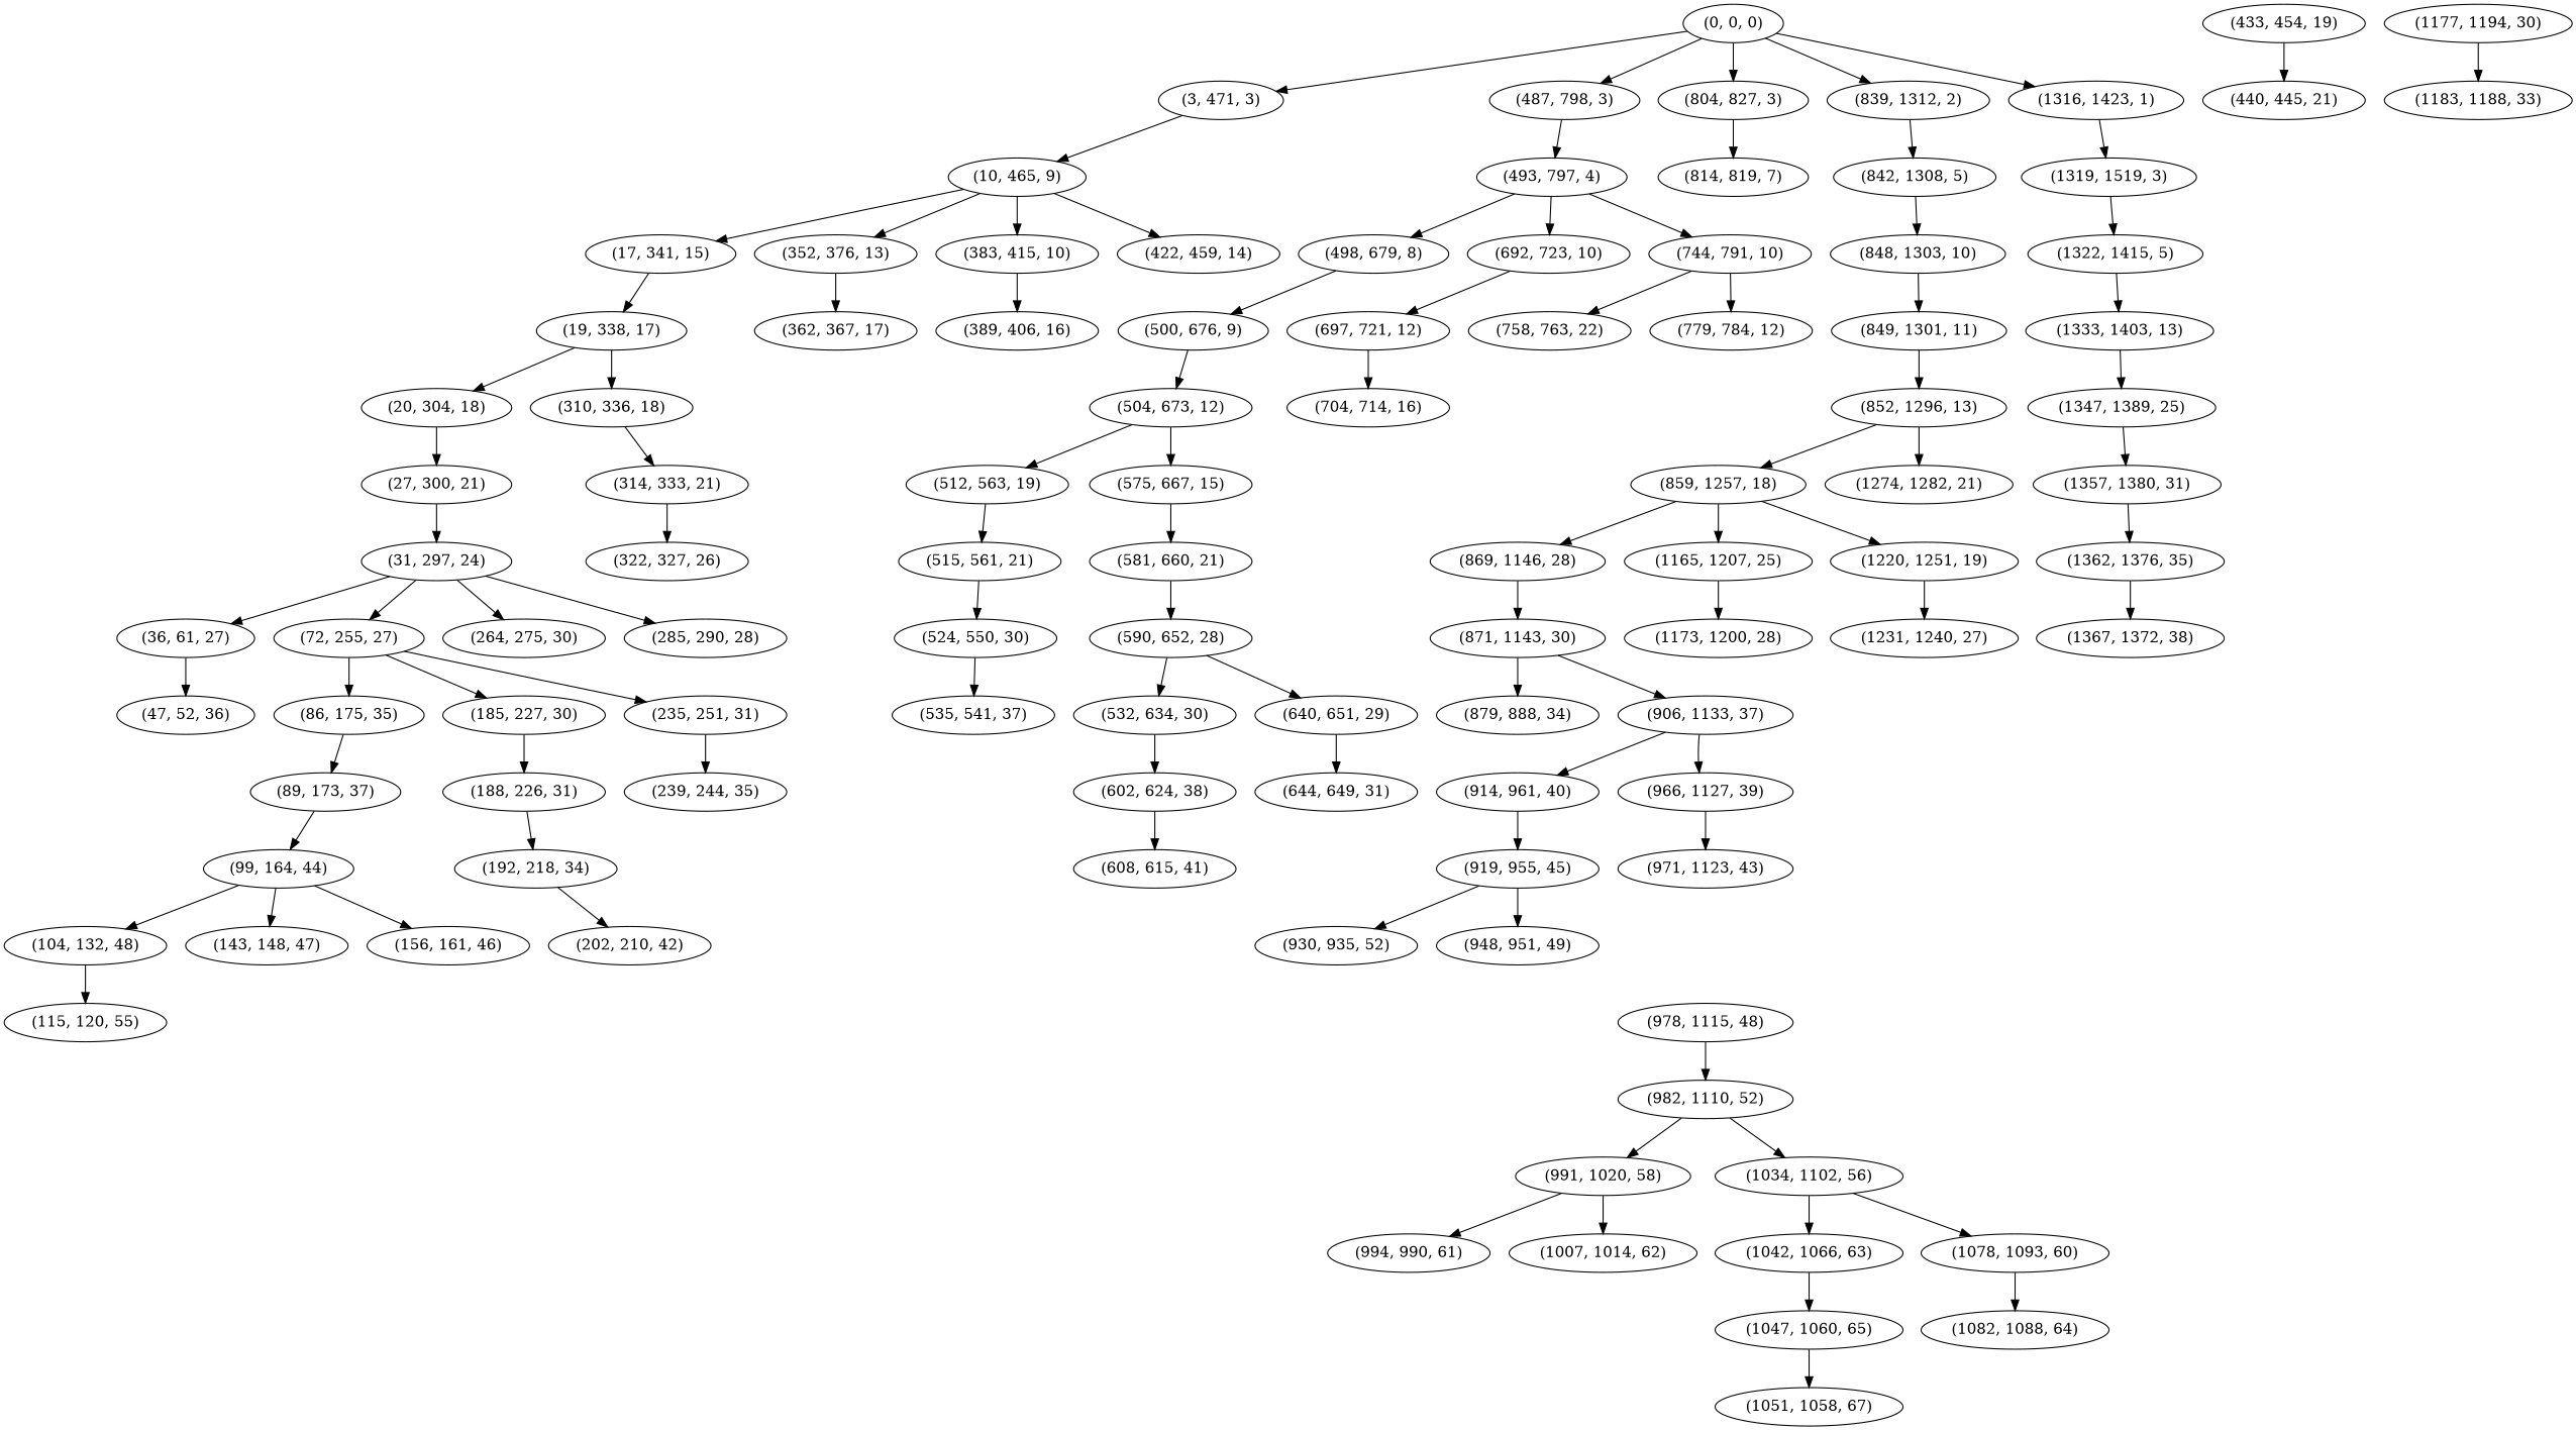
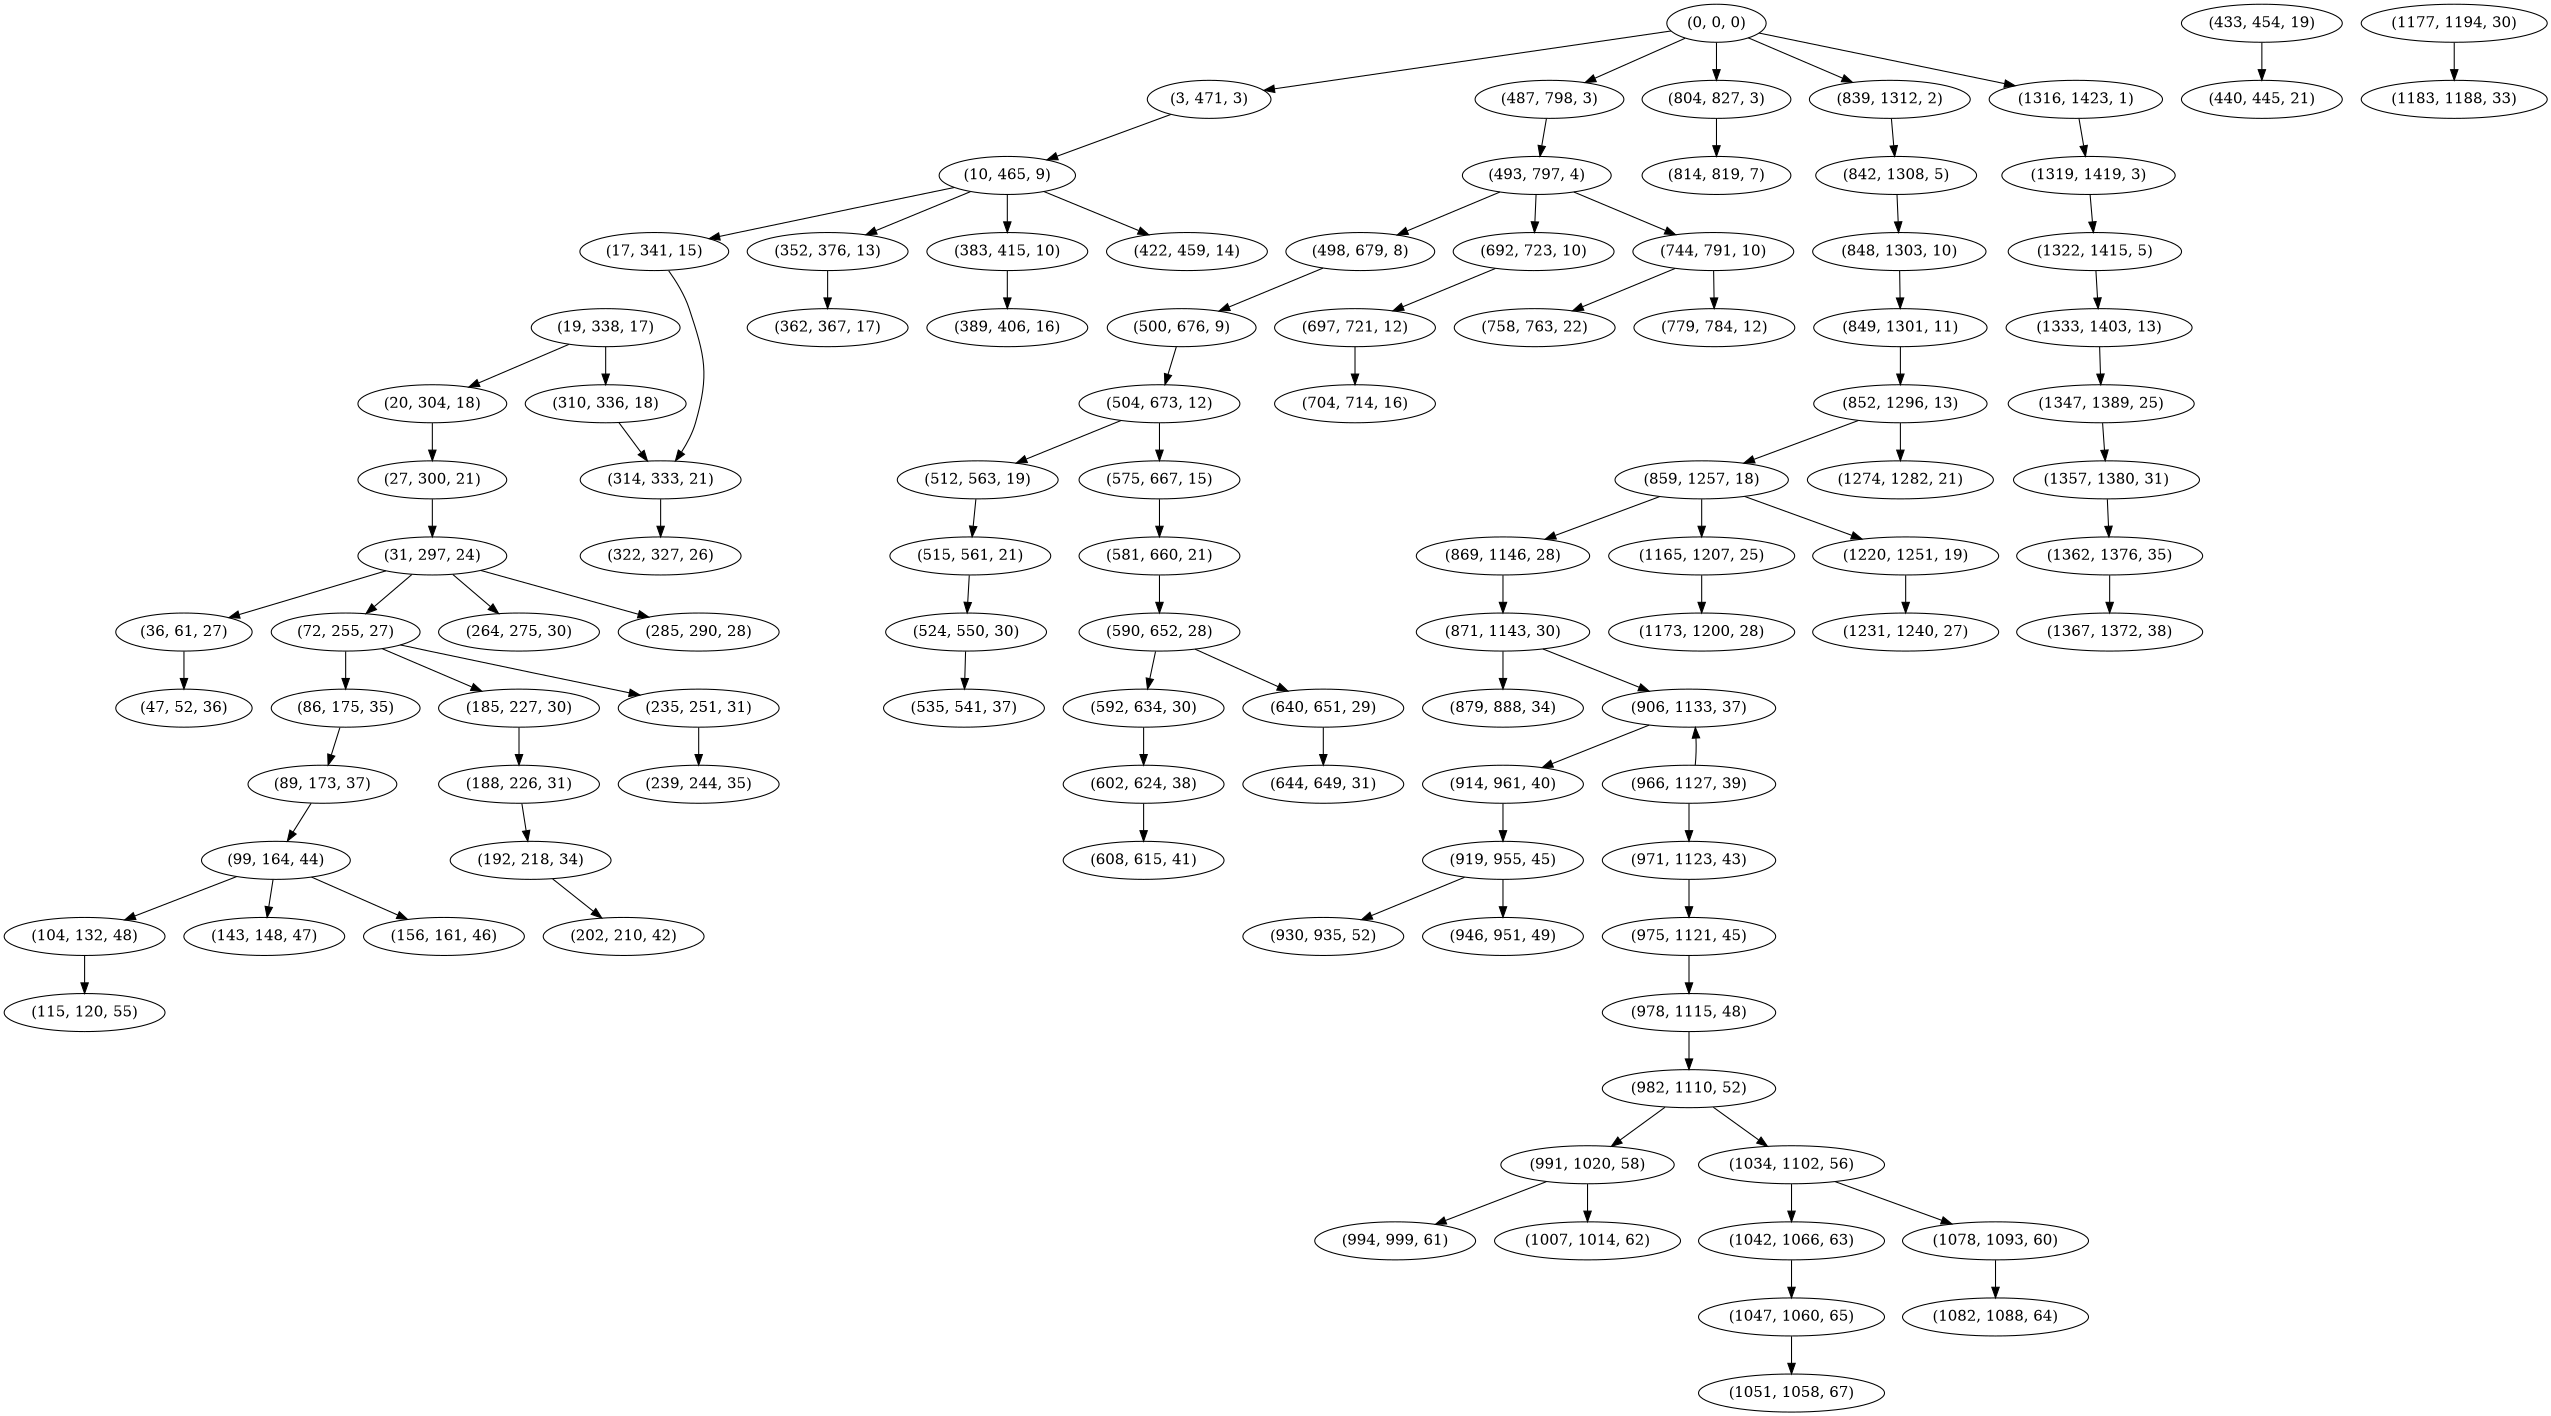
  digraph {
    "(0, 0, 0)"
    "(3, 471, 3)"
    "(487, 798, 3)"
    "(804, 827, 3)"
    "(839, 1312, 2)"
    "(1316, 1423, 1)"
    "(10, 465, 9)"
    "(493, 797, 4)"
    "(814, 819, 7)"
    "(842, 1308, 5)"
-   "(1319, 1419, 3)" [label="(1319, 1519, 3)"]
+   "(1319, 1419, 3)"
    "(17, 341, 15)"
    "(352, 376, 13)"
    "(383, 415, 10)"
    "(422, 459, 14)"
    "(19, 338, 17)"
    "(362, 367, 17)"
    "(389, 406, 16)"
    "(20, 304, 18)"
    "(310, 336, 18)"
    "(27, 300, 21)"
    "(314, 333, 21)"
    "(31, 297, 24)"
    "(36, 61, 27)"
    "(72, 255, 27)"
    "(264, 275, 30)"
    "(285, 290, 28)"
    "(47, 52, 36)"
    "(86, 175, 35)"
    "(185, 227, 30)"
    "(235, 251, 31)"
    "(89, 173, 37)"
    "(188, 226, 31)"
    "(239, 244, 35)"
    "(99, 164, 44)"
    "(104, 132, 48)"
    "(143, 148, 47)"
    "(156, 161, 46)"
    "(115, 120, 55)"
    "(192, 218, 34)"
    "(202, 210, 42)"
    "(322, 327, 26)"
    "(433, 454, 19)"
    "(440, 445, 21)"
    "(498, 679, 8)"
    "(692, 723, 10)"
    "(744, 791, 10)"
    "(500, 676, 9)"
    "(697, 721, 12)"
    "(758, 763, 22)"
    "(779, 784, 12)"
    "(504, 673, 12)"
    "(512, 563, 19)"
    "(575, 667, 15)"
    "(515, 561, 21)"
    "(581, 660, 21)"
    "(524, 550, 30)"
    "(535, 541, 37)"
    "(590, 652, 28)"
-   "(592, 634, 30)" [label="(532, 634, 30)"]
+   "(592, 634, 30)"
    "(640, 651, 29)"
    "(602, 624, 38)"
    "(644, 649, 31)"
    "(608, 615, 41)"
    "(704, 714, 16)"
    "(848, 1303, 10)"
    "(849, 1301, 11)"
    "(852, 1296, 13)"
    "(859, 1257, 18)"
    "(1274, 1282, 21)"
    "(869, 1146, 28)"
    "(1165, 1207, 25)"
    "(1220, 1251, 19)"
    "(871, 1143, 30)"
    "(1173, 1200, 28)"
    "(1231, 1240, 27)"
    "(879, 888, 34)"
    "(906, 1133, 37)"
    "(914, 961, 40)"
    "(966, 1127, 39)"
    "(919, 955, 45)"
    "(971, 1123, 43)"
    "(930, 935, 52)"
-   "(946, 951, 49)" [label="(948, 951, 49)"]
+   "(946, 951, 49)"
+   "(975, 1121, 45)"
    "(978, 1115, 48)"
    "(982, 1110, 52)"
    "(991, 1020, 58)"
    "(1034, 1102, 56)"
-   "(994, 999, 61)" [label="(994, 990, 61)"]
+   "(994, 999, 61)"
    "(1007, 1014, 62)"
    "(1042, 1066, 63)"
    "(1078, 1093, 60)"
    "(1047, 1060, 65)"
    "(1082, 1088, 64)"
    "(1051, 1058, 67)"
    "(1177, 1194, 30)"
    "(1183, 1188, 33)"
    "(1322, 1415, 5)"
    "(1333, 1403, 13)"
    "(1347, 1389, 25)"
    "(1357, 1380, 31)"
    "(1362, 1376, 35)"
    "(1367, 1372, 38)"
    "(0, 0, 0)" -> "(3, 471, 3)"
    "(0, 0, 0)" -> "(487, 798, 3)"
    "(0, 0, 0)" -> "(804, 827, 3)"
    "(0, 0, 0)" -> "(839, 1312, 2)"
    "(0, 0, 0)" -> "(1316, 1423, 1)"
    "(3, 471, 3)" -> "(10, 465, 9)"
    "(487, 798, 3)" -> "(493, 797, 4)"
    "(804, 827, 3)" -> "(814, 819, 7)"
    "(839, 1312, 2)" -> "(842, 1308, 5)"
    "(1316, 1423, 1)" -> "(1319, 1419, 3)"
    "(10, 465, 9)" -> "(17, 341, 15)"
    "(10, 465, 9)" -> "(352, 376, 13)"
    "(10, 465, 9)" -> "(383, 415, 10)"
    "(10, 465, 9)" -> "(422, 459, 14)"
    "(493, 797, 4)" -> "(498, 679, 8)"
    "(493, 797, 4)" -> "(692, 723, 10)"
    "(493, 797, 4)" -> "(744, 791, 10)"
    "(842, 1308, 5)" -> "(848, 1303, 10)"
    "(1319, 1419, 3)" -> "(1322, 1415, 5)"
-   "(17, 341, 15)" -> "(19, 338, 17)"
+   "(17, 341, 15)" -> "(314, 333, 21)"
    "(352, 376, 13)" -> "(362, 367, 17)"
    "(383, 415, 10)" -> "(389, 406, 16)"
    "(19, 338, 17)" -> "(20, 304, 18)"
    "(19, 338, 17)" -> "(310, 336, 18)"
    "(20, 304, 18)" -> "(27, 300, 21)"
    "(310, 336, 18)" -> "(314, 333, 21)"
    "(27, 300, 21)" -> "(31, 297, 24)"
    "(314, 333, 21)" -> "(322, 327, 26)"
    "(31, 297, 24)" -> "(36, 61, 27)"
    "(31, 297, 24)" -> "(72, 255, 27)"
    "(31, 297, 24)" -> "(264, 275, 30)"
    "(31, 297, 24)" -> "(285, 290, 28)"
    "(36, 61, 27)" -> "(47, 52, 36)"
    "(72, 255, 27)" -> "(86, 175, 35)"
    "(72, 255, 27)" -> "(185, 227, 30)"
    "(72, 255, 27)" -> "(235, 251, 31)"
    "(86, 175, 35)" -> "(89, 173, 37)"
    "(185, 227, 30)" -> "(188, 226, 31)"
    "(235, 251, 31)" -> "(239, 244, 35)"
    "(89, 173, 37)" -> "(99, 164, 44)"
    "(188, 226, 31)" -> "(192, 218, 34)"
    "(99, 164, 44)" -> "(104, 132, 48)"
    "(99, 164, 44)" -> "(143, 148, 47)"
    "(99, 164, 44)" -> "(156, 161, 46)"
    "(104, 132, 48)" -> "(115, 120, 55)"
    "(192, 218, 34)" -> "(202, 210, 42)"
    "(433, 454, 19)" -> "(440, 445, 21)"
    "(498, 679, 8)" -> "(500, 676, 9)"
    "(692, 723, 10)" -> "(697, 721, 12)"
    "(744, 791, 10)" -> "(758, 763, 22)"
    "(744, 791, 10)" -> "(779, 784, 12)"
    "(500, 676, 9)" -> "(504, 673, 12)"
    "(697, 721, 12)" -> "(704, 714, 16)"
    "(504, 673, 12)" -> "(512, 563, 19)"
    "(504, 673, 12)" -> "(575, 667, 15)"
    "(512, 563, 19)" -> "(515, 561, 21)"
    "(575, 667, 15)" -> "(581, 660, 21)"
    "(515, 561, 21)" -> "(524, 550, 30)"
    "(581, 660, 21)" -> "(590, 652, 28)"
    "(524, 550, 30)" -> "(535, 541, 37)"
    "(590, 652, 28)" -> "(592, 634, 30)"
    "(590, 652, 28)" -> "(640, 651, 29)"
    "(592, 634, 30)" -> "(602, 624, 38)"
    "(640, 651, 29)" -> "(644, 649, 31)"
    "(602, 624, 38)" -> "(608, 615, 41)"
    "(848, 1303, 10)" -> "(849, 1301, 11)"
    "(849, 1301, 11)" -> "(852, 1296, 13)"
    "(852, 1296, 13)" -> "(859, 1257, 18)"
    "(852, 1296, 13)" -> "(1274, 1282, 21)"
    "(859, 1257, 18)" -> "(869, 1146, 28)"
    "(859, 1257, 18)" -> "(1165, 1207, 25)"
    "(859, 1257, 18)" -> "(1220, 1251, 19)"
    "(869, 1146, 28)" -> "(871, 1143, 30)"
    "(1165, 1207, 25)" -> "(1173, 1200, 28)"
    "(1220, 1251, 19)" -> "(1231, 1240, 27)"
    "(871, 1143, 30)" -> "(879, 888, 34)"
    "(871, 1143, 30)" -> "(906, 1133, 37)"
    "(906, 1133, 37)" -> "(914, 961, 40)"
-   "(906, 1133, 37)" -> "(966, 1127, 39)"
+   "(966, 1127, 39)" -> "(906, 1133, 37)"
    "(914, 961, 40)" -> "(919, 955, 45)"
    "(966, 1127, 39)" -> "(971, 1123, 43)"
    "(919, 955, 45)" -> "(930, 935, 52)"
    "(919, 955, 45)" -> "(946, 951, 49)"
+   "(971, 1123, 43)" -> "(975, 1121, 45)"
+   "(975, 1121, 45)" -> "(978, 1115, 48)"
    "(978, 1115, 48)" -> "(982, 1110, 52)"
    "(982, 1110, 52)" -> "(991, 1020, 58)"
    "(982, 1110, 52)" -> "(1034, 1102, 56)"
    "(991, 1020, 58)" -> "(994, 999, 61)"
    "(991, 1020, 58)" -> "(1007, 1014, 62)"
    "(1034, 1102, 56)" -> "(1042, 1066, 63)"
    "(1034, 1102, 56)" -> "(1078, 1093, 60)"
    "(1042, 1066, 63)" -> "(1047, 1060, 65)"
    "(1078, 1093, 60)" -> "(1082, 1088, 64)"
    "(1047, 1060, 65)" -> "(1051, 1058, 67)"
    "(1177, 1194, 30)" -> "(1183, 1188, 33)"
    "(1322, 1415, 5)" -> "(1333, 1403, 13)"
    "(1333, 1403, 13)" -> "(1347, 1389, 25)"
    "(1347, 1389, 25)" -> "(1357, 1380, 31)"
    "(1357, 1380, 31)" -> "(1362, 1376, 35)"
    "(1362, 1376, 35)" -> "(1367, 1372, 38)"
  }
